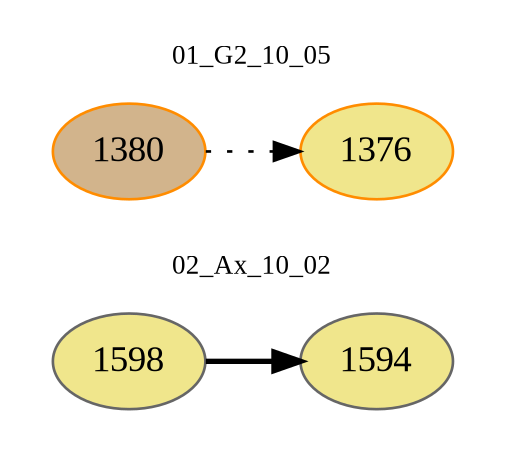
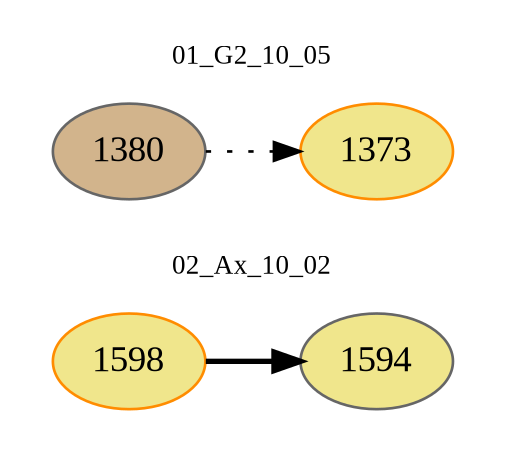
  digraph {
    fontname="Liberation Serif"
    rankdir=LR
    node [color=darkorange fillcolor=khaki fontname="Liberation Serif" style=filled]
    edge [color=black fontname="Liberation Serif"]
-   n1 [color=gray40 label=1598]
+   n1 [label=1598]
    n2 [color=gray40 label=1594]
-   n3 [fillcolor=tan label=1380]
-   n4 [label=1376]
+   n3 [color=gray40 fillcolor=tan label=1380]
+   n4 [label=1373]
    subgraph cluster_1 {
      color=white
      fontsize=10
      label="02_Ax_10_02"
      n1
      n2
    }
    subgraph cluster_2 {
      color=white
      fontsize=10
      label="01_G2_10_05"
      n3
      n4
    }
    n1 -> n2 [style=bold]
    n3 -> n4 [style=dotted]
  }
